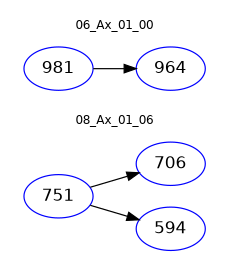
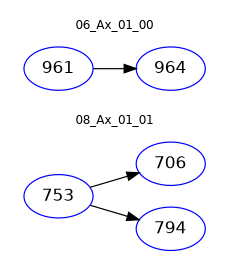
  digraph {
    fontname="DejaVu Sans"
    rankdir=LR
    node [color=blue fontname="DejaVu Sans"]
    edge [color=black fontname="DejaVu Sans"]
-   n1 [label=751]
-   n2 [label=594]
+   n1 [label=753]
+   n2 [label=794]
    n3 [label=706]
-   n4 [label=981]
+   n4 [label=961]
    n5 [label=964]
    subgraph cluster_1 {
      color=white
      fontsize=10
-     label="08_Ax_01_06"
+     label="08_Ax_01_01"
      n1
      n2
      n3
    }
    subgraph cluster_2 {
      color=white
      fontsize=10
      label="06_Ax_01_00"
      n4
      n5
    }
    n1 -> n2
    n1 -> n3
    n4 -> n5
  }
